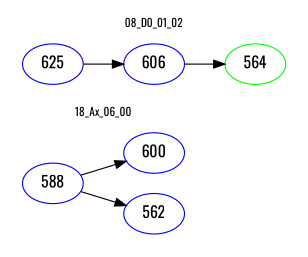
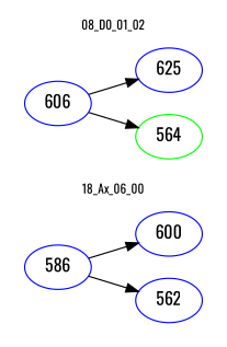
  digraph {
    fontname=Oswald
    rankdir=LR
    node [color=blue fontname=Oswald]
    edge [color=black fontname=Oswald]
-   n1 [label=588]
+   n1 [label=586]
    n2 [label=562]
    n3 [label=600]
    n4 [label=606]
    n5 [color=green label=564]
    n6 [label=625]
    subgraph cluster_1 {
      color=white
      fontsize=10
      label="18_Ax_06_00"
      n1
      n2
      n3
    }
    subgraph cluster_2 {
      color=white
      fontsize=10
      label="08_D0_01_02"
      n4
      n5
      n6
    }
    n1 -> n2
    n1 -> n3
    n4 -> n5
-   n6 -> n4
+   n4 -> n6
  }
